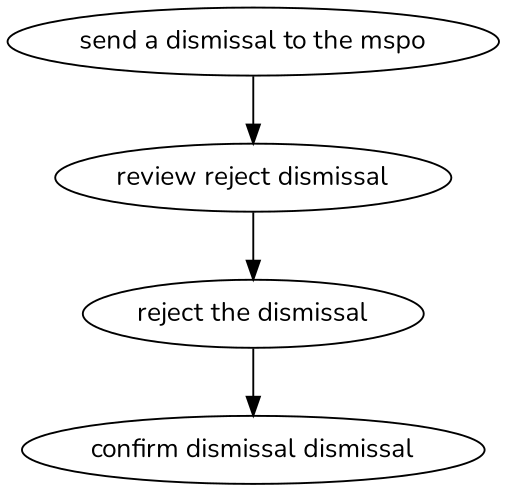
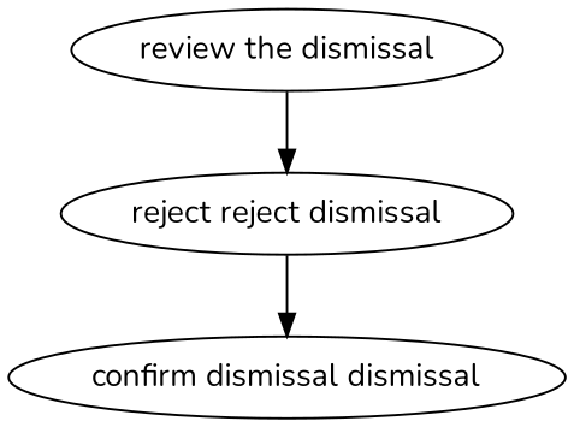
  strict digraph {
    fontname=Nunito
    node [fontname=Nunito]
    edge [attrs="{'type': 'flow', 'label': 'flow'}" fontname=Nunito]
-   "send a dismissal to the mspo" [attrs="{'type': 'Activity', 'label': 'send a dismissal to the mspo'}"]
-   "review the dismissal" [attrs="{'type': 'Activity', 'label': 'review the dismissal'}" label="review reject dismissal"]
-   "reject the dismissal" [attrs="{'type': 'Activity', 'label': 'reject the dismissal'}"]
+   "review the dismissal" [attrs="{'type': 'Activity', 'label': 'review the dismissal'}"]
+   "reject the dismissal" [attrs="{'type': 'Activity', 'label': 'reject the dismissal'}" label="reject reject dismissal"]
    n4 [attrs="{'type': 'Activity', 'label': 'confirm the dismissal'}" label="confirm dismissal dismissal"]
-   "send a dismissal to the mspo" -> "review the dismissal"
    "review the dismissal" -> "reject the dismissal"
    "reject the dismissal" -> n4
  }
